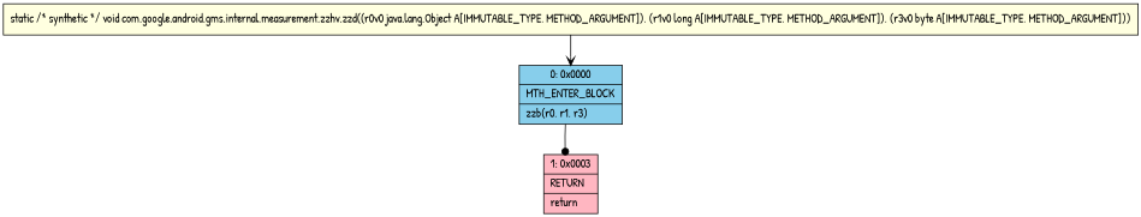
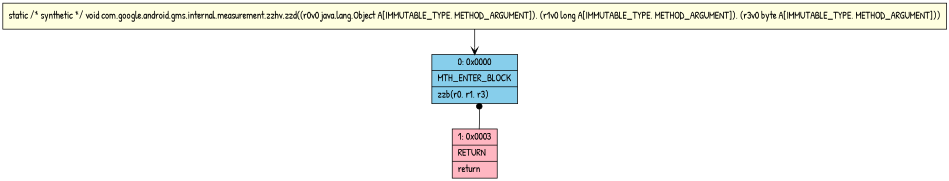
  digraph {
    fontname="Patrick Hand"
    node [shape=record style=filled fontname="Patrick Hand"]
    edge [fontname="Patrick Hand"]
    n1 [label="{0\:\ 0x0000|MTH_ENTER_BLOCK\l|zzb(r0, r1, r3)\l}" fillcolor=skyblue]
    n2 [label="{1\:\ 0x0003|RETURN\l|return\l}" fillcolor=lightpink]
    n3 [label="{static \/* synthetic *\/ void com.google.android.gms.internal.measurement.zzhv.zzd((r0v0 java.lang.Object A[IMMUTABLE_TYPE, METHOD_ARGUMENT]), (r1v0 long A[IMMUTABLE_TYPE, METHOD_ARGUMENT]), (r3v0 byte A[IMMUTABLE_TYPE, METHOD_ARGUMENT])) }" fillcolor=lightyellow]
-   n1 -> n2 [arrowhead=dot]
+   n2 -> n1 [arrowhead=dot]
    n3 -> n1 [arrowhead=vee]
  }
